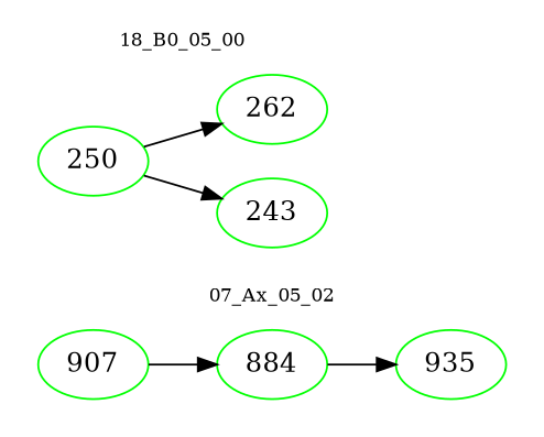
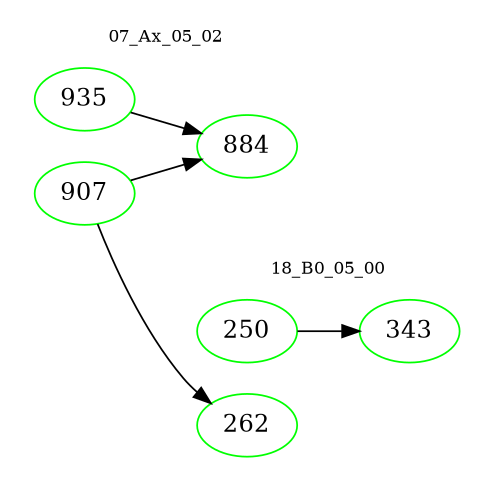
  digraph {
    rankdir=LR
    node [color=green]
    edge [color=black]
    n1 [label=884]
    n2 [label=935]
    n3 [label=907]
    n4 [label=250]
-   n5 [label=243]
+   n5 [label=343]
    n6 [label=262]
    subgraph cluster_1 {
      color=white
      fontsize=10
      label="07_Ax_05_02"
      n1
      n2
      n3
    }
    subgraph cluster_2 {
      color=white
      fontsize=10
      label="18_B0_05_00"
      n4
      n5
      n6
    }
-   n1 -> n2
+   n2 -> n1
    n3 -> n1
    n4 -> n5
-   n4 -> n6
+   n3 -> n6
  }
